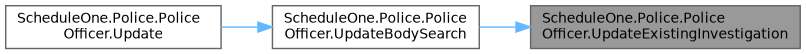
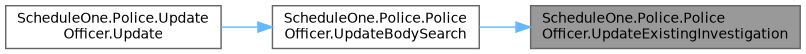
  digraph {
    rankdir=RL
    node [color=grey40 fillcolor=white fontname=Helvetica fontsize=10 shape=box style=filled]
    edge [color=steelblue1 dir=back fontname=Helvetica fontsize=10 labelfontname=Helvetica labelfontsize=10 style=solid]
    n1 [color=gray40 fillcolor=grey60 fontcolor=black height=0.2 label="ScheduleOne.Police.Police\lOfficer.UpdateExistingInvestigation" width=0.4]
    n2 [height=0.2 label="ScheduleOne.Police.Police\lOfficer.UpdateBodySearch" width=0.4]
-   n3 [height=0.2 label="ScheduleOne.Police.Police\lOfficer.Update" width=0.4]
+   n3 [height=0.2 label="ScheduleOne.Police.Update\lOfficer.Update" width=0.4]
    n1 -> n2
    n2 -> n3
  }
